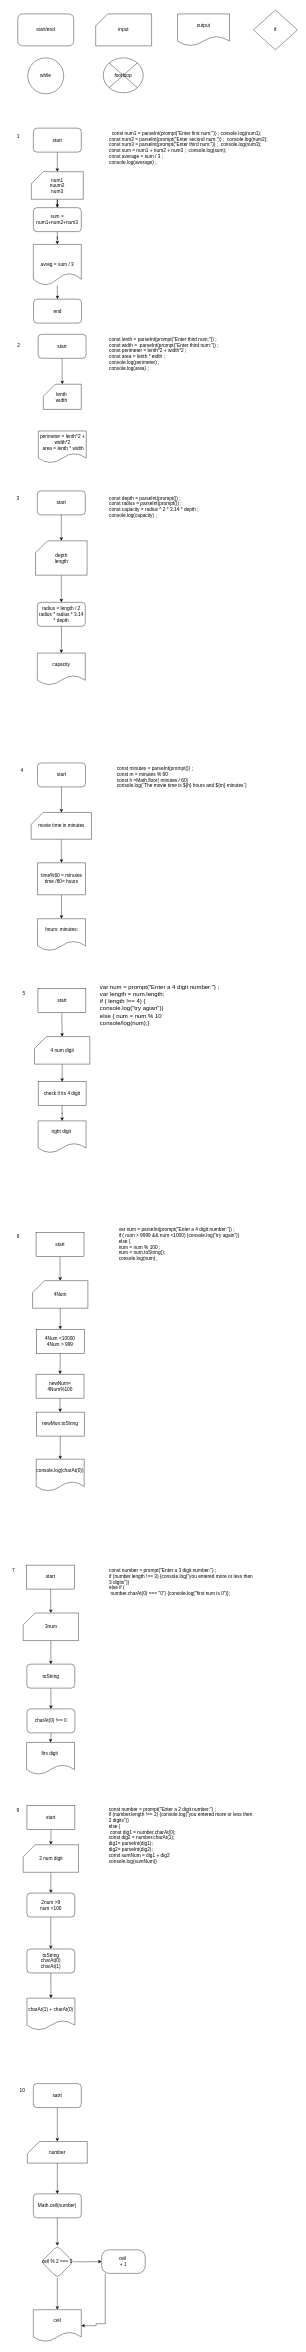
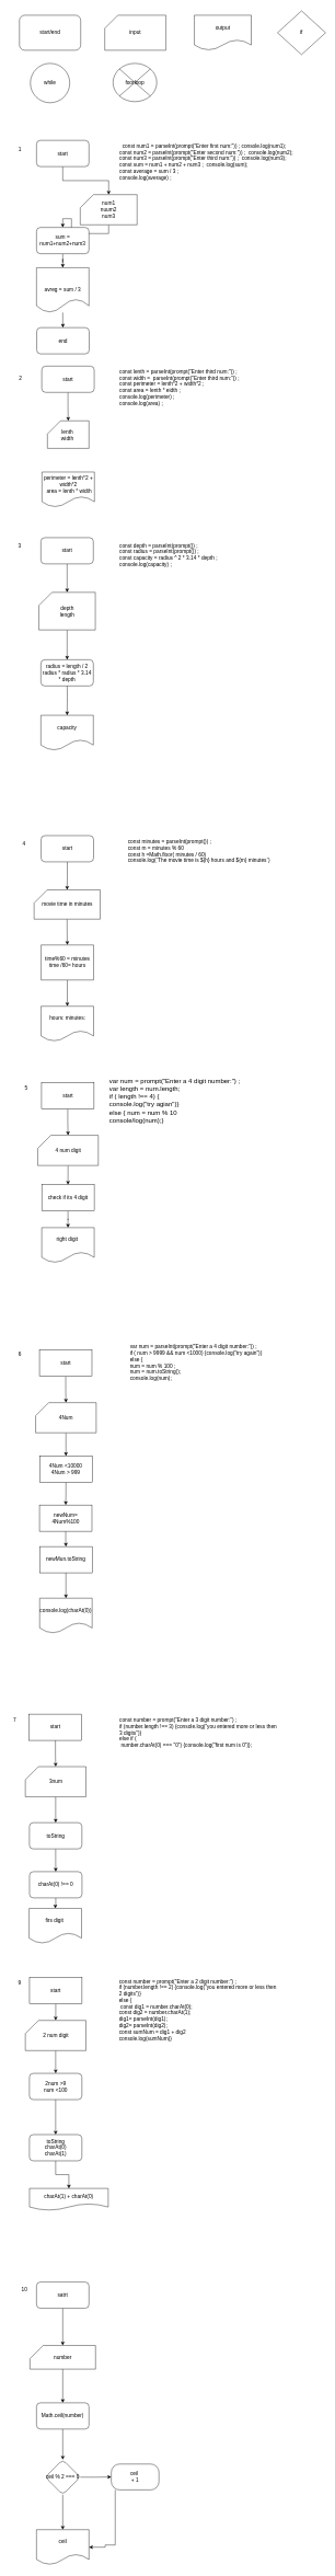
  <mxCell id="0" />
  <mxCell id="1" parent="0" />
  <mxCell id="2" value="start/end" style="rounded=1;whiteSpace=wrap;html=1;" parent="1" vertex="1"><mxGeometry x="44" y="30" width="140" height="80" as="geometry" /></mxCell>
  <mxCell id="3" value="input" style="shape=card;whiteSpace=wrap;html=1;" parent="1" vertex="1"><mxGeometry x="239" y="30" width="140" height="80" as="geometry" /></mxCell>
  <mxCell id="4" value="output" style="shape=document;whiteSpace=wrap;html=1;boundedLbl=1;" parent="1" vertex="1"><mxGeometry x="444" y="30" width="130" height="80" as="geometry" /></mxCell>
  <mxCell id="5" value="while" style="ellipse;whiteSpace=wrap;html=1;aspect=fixed;" parent="1" vertex="1"><mxGeometry x="69" y="140" width="90" height="90" as="geometry" /></mxCell>
  <mxCell id="6" value="foorloop&lt;br&gt;" style="shape=sumEllipse;perimeter=ellipsePerimeter;whiteSpace=wrap;html=1;backgroundOutline=1;" parent="1" vertex="1"><mxGeometry x="258" y="140" width="100" height="87.5" as="geometry" /></mxCell>
  <mxCell id="7" value="if" style="rhombus;whiteSpace=wrap;html=1;" parent="1" vertex="1"><mxGeometry x="634" y="20" width="110" height="100" as="geometry" /></mxCell>
  <mxCell id="8" value="" style="edgeStyle=orthogonalEdgeStyle;rounded=0;orthogonalLoop=1;jettySize=auto;html=1;" parent="1" source="9" target="11" edge="1"><mxGeometry relative="1" as="geometry" /></mxCell>
  <mxCell id="9" value="start" style="rounded=1;whiteSpace=wrap;html=1;" parent="1" vertex="1"><mxGeometry x="83" y="316" width="120" height="60" as="geometry" /></mxCell>
  <mxCell id="10" value="" style="edgeStyle=orthogonalEdgeStyle;rounded=0;orthogonalLoop=1;jettySize=auto;html=1;" parent="1" source="11" target="72" edge="1"><mxGeometry relative="1" as="geometry" /></mxCell>
- <mxCell id="11" value="num1&lt;br&gt;nuum2&lt;br&gt;num3" style="shape=card;whiteSpace=wrap;html=1;" parent="1" vertex="1"><mxGeometry x="78" y="425" width="130" height="69" as="geometry" /></mxCell>
+ <mxCell id="11" value="num1&lt;br&gt;nuum2&lt;br&gt;num3" style="shape=card;whiteSpace=wrap;html=1;" parent="1" vertex="1"><mxGeometry x="183" y="440" width="130" height="69" as="geometry" /></mxCell>
  <mxCell id="12" value="" style="edgeStyle=orthogonalEdgeStyle;rounded=0;orthogonalLoop=1;jettySize=auto;html=1;" parent="1" source="13" target="14" edge="1"><mxGeometry relative="1" as="geometry" /></mxCell>
  <mxCell id="13" value="&lt;br&gt;&lt;br&gt;avreg = sum / 3" style="shape=document;whiteSpace=wrap;html=1;boundedLbl=1;" parent="1" vertex="1"><mxGeometry x="83" y="607" width="120" height="102.5" as="geometry" /></mxCell>
  <mxCell id="14" value="end" style="rounded=1;whiteSpace=wrap;html=1;" parent="1" vertex="1"><mxGeometry x="83.5" y="744" width="120" height="60" as="geometry" /></mxCell>
  <mxCell id="15" value="&lt;div&gt;&amp;nbsp; const num1 = parseInt(prompt(&quot;Enter first num:&quot;)) ; console.log(num1);&lt;/div&gt;&lt;div&gt;const num2 = parseInt(prompt(&quot;Enter second num:&quot;)) ;&amp;nbsp; console.log(num2);&lt;/div&gt;&lt;div&gt;const num3 = parseInt(prompt(&quot;Enter third num:&quot;)) ;&amp;nbsp; console.log(num3);&lt;/div&gt;&lt;div style=&quot;&quot;&gt;const sum = num1 + num2 + num3 ;&amp;nbsp; console.log(sum);&lt;/div&gt;&lt;div&gt;const average = sum / 3 ;&amp;nbsp;&lt;/div&gt;&lt;div&gt;console.log(average) ;&lt;/div&gt;" style="text;html=1;align=left;verticalAlign=middle;resizable=0;points=[];autosize=1;strokeColor=none;fillColor=none;" parent="1" vertex="1"><mxGeometry x="271" y="316" width="415" height="98" as="geometry" /></mxCell>
  <mxCell id="16" value="" style="edgeStyle=orthogonalEdgeStyle;rounded=0;orthogonalLoop=1;jettySize=auto;html=1;" parent="1" source="17" target="18" edge="1"><mxGeometry relative="1" as="geometry" /></mxCell>
  <mxCell id="17" value="start" style="rounded=1;whiteSpace=wrap;html=1;" parent="1" vertex="1"><mxGeometry x="95" y="832" width="120" height="60" as="geometry" /></mxCell>
  <mxCell id="18" value="lenth&amp;nbsp;&lt;br&gt;width&amp;nbsp;&lt;br&gt;" style="shape=card;whiteSpace=wrap;html=1;" parent="1" vertex="1"><mxGeometry x="108" y="957" width="95" height="63" as="geometry" /></mxCell>
  <mxCell id="19" value="perimeter = lenth*2 + width*2&lt;br&gt;&amp;nbsp;area = lenth * width" style="shape=document;whiteSpace=wrap;html=1;boundedLbl=1;" parent="1" vertex="1"><mxGeometry x="95.5" y="1074" width="120" height="80" as="geometry" /></mxCell>
  <mxCell id="20" value="const lenth =&amp;nbsp;parseInt(prompt(&quot;Enter third num:&quot;)) ;&amp;nbsp;&lt;br&gt;const width =&amp;nbsp;&amp;nbsp;parseInt(prompt(&quot;Enter third num:&quot;)) ;&amp;nbsp;&lt;br&gt;const perimeter = lenth*2 + width*2 ;&lt;br&gt;const area = lenth * eidth ;&lt;br&gt;console.log(perimeter) ;&lt;br&gt;console.log(area) ;&amp;nbsp;" style="text;html=1;align=left;verticalAlign=middle;resizable=0;points=[];autosize=1;strokeColor=none;fillColor=none;" parent="1" vertex="1"><mxGeometry x="271" y="832" width="296" height="98" as="geometry" /></mxCell>
  <mxCell id="21" value="" style="edgeStyle=orthogonalEdgeStyle;rounded=0;orthogonalLoop=1;jettySize=auto;html=1;" parent="1" source="22" target="25" edge="1"><mxGeometry relative="1" as="geometry" /></mxCell>
  <mxCell id="22" value="start" style="rounded=1;whiteSpace=wrap;html=1;" parent="1" vertex="1"><mxGeometry x="93" y="1224" width="120" height="60" as="geometry" /></mxCell>
  <mxCell id="23" value="" style="edgeStyle=orthogonalEdgeStyle;rounded=0;orthogonalLoop=1;jettySize=auto;html=1;" parent="1" target="26" edge="1"><mxGeometry relative="1" as="geometry"><mxPoint x="153" y="1545" as="sourcePoint" /></mxGeometry></mxCell>
  <mxCell id="24" value="" style="edgeStyle=orthogonalEdgeStyle;rounded=0;orthogonalLoop=1;jettySize=auto;html=1;" parent="1" source="25" target="34" edge="1"><mxGeometry relative="1" as="geometry" /></mxCell>
  <mxCell id="25" value="depth&lt;br&gt;length" style="shape=card;whiteSpace=wrap;html=1;" parent="1" vertex="1"><mxGeometry x="88.5" y="1349" width="129" height="86" as="geometry" /></mxCell>
  <mxCell id="26" value="capacity" style="shape=document;whiteSpace=wrap;html=1;boundedLbl=1;" parent="1" vertex="1"><mxGeometry x="93" y="1630" width="120" height="80" as="geometry" /></mxCell>
  <mxCell id="27" value="const depth =&amp;nbsp;parseInt(prompt()) ;&lt;br&gt;const radius =&amp;nbsp;parseInt(prompt()) ;&lt;br&gt;const capacity = radius ^ 2 * 3.14 * depth ;&lt;br&gt;console.log(capacity) ;" style="text;html=1;align=left;verticalAlign=middle;resizable=0;points=[];autosize=1;strokeColor=none;fillColor=none;" parent="1" vertex="1"><mxGeometry x="271" y="1229" width="242" height="70" as="geometry" /></mxCell>
  <mxCell id="28" value="" style="edgeStyle=orthogonalEdgeStyle;rounded=0;orthogonalLoop=1;jettySize=auto;html=1;" parent="1" source="29" target="31" edge="1"><mxGeometry relative="1" as="geometry" /></mxCell>
  <mxCell id="29" value="start" style="rounded=1;whiteSpace=wrap;html=1;" parent="1" vertex="1"><mxGeometry x="93.5" y="1905" width="120" height="60" as="geometry" /></mxCell>
  <mxCell id="30" value="" style="edgeStyle=orthogonalEdgeStyle;rounded=0;orthogonalLoop=1;jettySize=auto;html=1;" parent="1" source="31" target="33" edge="1"><mxGeometry relative="1" as="geometry" /></mxCell>
  <mxCell id="31" value="movie time in minutes&lt;br&gt;" style="shape=card;whiteSpace=wrap;html=1;" parent="1" vertex="1"><mxGeometry x="77.5" y="2029" width="151" height="67" as="geometry" /></mxCell>
  <mxCell id="32" value="" style="edgeStyle=orthogonalEdgeStyle;rounded=0;orthogonalLoop=1;jettySize=auto;html=1;" parent="1" source="33" target="35" edge="1"><mxGeometry relative="1" as="geometry" /></mxCell>
  <mxCell id="33" value="time%60 = minutes&lt;br&gt;time /60= hours" style="shape=document;whiteSpace=wrap;html=1;boundedLbl=1;size=0;" parent="1" vertex="1"><mxGeometry x="93.5" y="2155" width="120" height="80" as="geometry" /></mxCell>
  <mxCell id="34" value="radius = length / 2&lt;br&gt;radius * radius * 3.14 * depth" style="rounded=1;whiteSpace=wrap;html=1;" parent="1" vertex="1"><mxGeometry x="93" y="1503" width="120" height="60" as="geometry" /></mxCell>
  <mxCell id="35" value="hours: minutes:" style="shape=document;whiteSpace=wrap;html=1;boundedLbl=1;" parent="1" vertex="1"><mxGeometry x="93.5" y="2295" width="120" height="80" as="geometry" /></mxCell>
  <mxCell id="36" value="" style="edgeStyle=orthogonalEdgeStyle;rounded=0;orthogonalLoop=1;jettySize=auto;html=1;" parent="1" source="37" target="39" edge="1"><mxGeometry relative="1" as="geometry" /></mxCell>
  <mxCell id="37" value="start" style="whiteSpace=wrap;html=1;" parent="1" vertex="1"><mxGeometry x="94.5" y="2470" width="120" height="60" as="geometry" /></mxCell>
  <mxCell id="38" value="" style="edgeStyle=orthogonalEdgeStyle;rounded=0;orthogonalLoop=1;jettySize=auto;html=1;" parent="1" source="39" target="74" edge="1"><mxGeometry relative="1" as="geometry" /></mxCell>
  <mxCell id="39" value="4 num digit" style="shape=card;whiteSpace=wrap;html=1;" parent="1" vertex="1"><mxGeometry x="85.75" y="2590" width="138.5" height="69" as="geometry" /></mxCell>
  <mxCell id="40" value="right digit&amp;nbsp;" style="shape=document;whiteSpace=wrap;html=1;boundedLbl=1;" parent="1" vertex="1"><mxGeometry x="95" y="2801" width="120" height="80" as="geometry" /></mxCell>
  <mxCell id="41" value="" style="edgeStyle=orthogonalEdgeStyle;rounded=0;orthogonalLoop=1;jettySize=auto;html=1;" parent="1" source="42" target="44" edge="1"><mxGeometry relative="1" as="geometry" /></mxCell>
  <mxCell id="42" value="start" style="whiteSpace=wrap;html=1;" parent="1" vertex="1"><mxGeometry x="89.75" y="3081" width="120" height="60" as="geometry" /></mxCell>
  <mxCell id="43" value="" style="edgeStyle=orthogonalEdgeStyle;rounded=0;orthogonalLoop=1;jettySize=auto;html=1;" parent="1" source="44" target="76" edge="1"><mxGeometry relative="1" as="geometry" /></mxCell>
  <mxCell id="44" value="4Num" style="shape=card;whiteSpace=wrap;html=1;" parent="1" vertex="1"><mxGeometry x="81" y="3201" width="138.5" height="69" as="geometry" /></mxCell>
  <mxCell id="45" value="console.log(charAt(0))" style="shape=document;whiteSpace=wrap;html=1;boundedLbl=1;" parent="1" vertex="1"><mxGeometry x="90.25" y="3648" width="120" height="80" as="geometry" /></mxCell>
  <mxCell id="46" value="" style="edgeStyle=orthogonalEdgeStyle;rounded=0;orthogonalLoop=1;jettySize=auto;html=1;" parent="1" source="47" target="49" edge="1"><mxGeometry relative="1" as="geometry" /></mxCell>
  <mxCell id="47" value="start" style="whiteSpace=wrap;html=1;" parent="1" vertex="1"><mxGeometry x="66.25" y="3913" width="120" height="60" as="geometry" /></mxCell>
  <mxCell id="48" value="" style="edgeStyle=orthogonalEdgeStyle;rounded=0;orthogonalLoop=1;jettySize=auto;html=1;" parent="1" source="49" target="52" edge="1"><mxGeometry relative="1" as="geometry" /></mxCell>
  <mxCell id="49" value="3num" style="shape=card;whiteSpace=wrap;html=1;" parent="1" vertex="1"><mxGeometry x="57.5" y="4033" width="138.5" height="69" as="geometry" /></mxCell>
  <mxCell id="50" value="firs digit&amp;nbsp;" style="shape=document;whiteSpace=wrap;html=1;boundedLbl=1;" parent="1" vertex="1"><mxGeometry x="66" y="4357" width="120" height="80" as="geometry" /></mxCell>
  <mxCell id="51" value="" style="edgeStyle=orthogonalEdgeStyle;rounded=0;orthogonalLoop=1;jettySize=auto;html=1;" parent="1" source="52" target="82" edge="1"><mxGeometry relative="1" as="geometry" /></mxCell>
  <mxCell id="52" value="toString" style="rounded=1;whiteSpace=wrap;html=1;" parent="1" vertex="1"><mxGeometry x="66.75" y="4161" width="120" height="60" as="geometry" /></mxCell>
  <mxCell id="53" value="" style="edgeStyle=orthogonalEdgeStyle;rounded=0;orthogonalLoop=1;jettySize=auto;html=1;" parent="1" source="54" target="56" edge="1"><mxGeometry relative="1" as="geometry" /></mxCell>
  <mxCell id="54" value="start" style="whiteSpace=wrap;html=1;" parent="1" vertex="1"><mxGeometry x="67" y="4515" width="120" height="60" as="geometry" /></mxCell>
  <mxCell id="55" value="" style="edgeStyle=orthogonalEdgeStyle;rounded=0;orthogonalLoop=1;jettySize=auto;html=1;" parent="1" source="56" target="84" edge="1"><mxGeometry relative="1" as="geometry" /></mxCell>
  <mxCell id="56" value="2 num digit" style="shape=card;whiteSpace=wrap;html=1;" parent="1" vertex="1"><mxGeometry x="57.5" y="4613" width="138.5" height="69" as="geometry" /></mxCell>
  <mxCell id="57" value="5&lt;br&gt;" style="text;html=1;align=center;verticalAlign=middle;resizable=0;points=[];autosize=1;strokeColor=none;fillColor=none;" parent="1" vertex="1"><mxGeometry x="46" y="2470" width="25" height="26" as="geometry" /></mxCell>
  <mxCell id="58" value="6" style="text;html=1;align=center;verticalAlign=middle;resizable=0;points=[];autosize=1;strokeColor=none;fillColor=none;" parent="1" vertex="1"><mxGeometry x="32" y="3078" width="25" height="26" as="geometry" /></mxCell>
  <mxCell id="59" value="7" style="text;html=1;align=center;verticalAlign=middle;resizable=0;points=[];autosize=1;strokeColor=none;fillColor=none;" parent="1" vertex="1"><mxGeometry x="20" y="3914" width="25" height="26" as="geometry" /></mxCell>
- <mxCell id="60" value="charAt(1) + charAt(0)" style="shape=document;whiteSpace=wrap;html=1;boundedLbl=1;" parent="1" vertex="1"><mxGeometry x="67" y="4997" width="120" height="80" as="geometry" /></mxCell>
+ <mxCell id="60" value="charAt(1) + charAt(0)" style="shape=document;whiteSpace=wrap;html=1;boundedLbl=1;" parent="1" vertex="1"><mxGeometry x="67" y="4997" width="180" height="50" as="geometry" /></mxCell>
  <mxCell id="61" value="1" style="text;html=1;align=center;verticalAlign=middle;resizable=0;points=[];autosize=1;strokeColor=none;fillColor=none;" parent="1" vertex="1"><mxGeometry x="32" y="325" width="25" height="26" as="geometry" /></mxCell>
  <mxCell id="62" value="2" style="text;html=1;align=center;verticalAlign=middle;resizable=0;points=[];autosize=1;strokeColor=none;fillColor=none;" parent="1" vertex="1"><mxGeometry x="33" y="848" width="25" height="26" as="geometry" /></mxCell>
  <mxCell id="63" value="3" style="text;html=1;align=center;verticalAlign=middle;resizable=0;points=[];autosize=1;strokeColor=none;fillColor=none;" parent="1" vertex="1"><mxGeometry x="31" y="1230" width="25" height="26" as="geometry" /></mxCell>
  <mxCell id="64" value="4" style="text;html=1;align=center;verticalAlign=middle;resizable=0;points=[];autosize=1;strokeColor=none;fillColor=none;" parent="1" vertex="1"><mxGeometry x="41" y="1911" width="25" height="26" as="geometry" /></mxCell>
  <mxCell id="65" value="const minutes =&amp;nbsp;parseInt(prompt()) ;&lt;br&gt;const m = minutes % 60&lt;br&gt;const h =Math.floor( minutes / 60)&lt;br&gt;console.log(`The movie time is ${h} hours and ${m} minutes`)&amp;nbsp;" style="text;html=1;align=left;verticalAlign=middle;resizable=0;points=[];autosize=1;strokeColor=none;fillColor=none;strokeWidth=3;" parent="1" vertex="1"><mxGeometry x="290" y="1905" width="347" height="70" as="geometry" /></mxCell>
  <mxCell id="66" value="&lt;font style=&quot;font-size: 15px;&quot;&gt;var num = prompt(&quot;Enter a 4 digit number:&quot;) ;&lt;br&gt;var length = num.length;&lt;br&gt;if ( length !== 4) {&lt;br&gt;console.log(&quot;try agian&quot;)}&lt;br&gt;else { num = num % 10&lt;br&gt;console/log(num);}&lt;br&gt;&lt;br&gt;&lt;/font&gt;" style="text;html=1;align=left;verticalAlign=middle;resizable=0;points=[];autosize=1;strokeColor=none;fillColor=none;" parent="1" vertex="1"><mxGeometry x="248" y="2450" width="317" height="138" as="geometry" /></mxCell>
  <mxCell id="67" value="const number = prompt(&quot;Enter a 3 digit number:&quot;) ;&#10;if (number.length !== 3) {console.log(&quot;you entered more or less then 3 digits&quot;)}&#10;else if (&#10; number.charAt(0) === &quot;0&quot;) {console.log(&quot;first num is 0&quot;)};" style="text;whiteSpace=wrap;" parent="1" vertex="1"><mxGeometry x="271" y="3913" width="366" height="65" as="geometry" /></mxCell>
  <mxCell id="68" value="const number = prompt(&quot;Enter a 2 digit number:&quot;) ;&#10;if (number.length !== 2) {console.log(&quot;you entered more or less then 2 digits&quot;)}&#10;else {&#10; const dig1 = number.charAt(0);&#10;const dig2 = number.charAt(1);&#10;dig1= parseInt(dig1);&#10;dig2= parseInt(dig2);&#10;const sumNum = dig1 + dig2&#10;console.log(sumNum)}" style="text;whiteSpace=wrap;" parent="1" vertex="1"><mxGeometry x="269.5" y="4510" width="366" height="65" as="geometry" /></mxCell>
  <mxCell id="69" value="9" style="text;html=1;align=center;verticalAlign=middle;resizable=0;points=[];autosize=1;strokeColor=none;fillColor=none;" parent="1" vertex="1"><mxGeometry x="31" y="4515" width="25" height="26" as="geometry" /></mxCell>
  <mxCell id="70" value="var num = parseInt(prompt(&quot;Enter a 4 digit number:&quot;)) ;&lt;br&gt;if ( num &amp;gt; 9999 &amp;amp;&amp;amp; num &amp;lt;1000) {console.log(&quot;try again&quot;)}&lt;br&gt;else {&lt;br&gt;num = num % 100 ;&lt;br&gt;num = num.toString();&lt;br&gt;console.log(num);" style="text;html=1;align=left;verticalAlign=middle;resizable=0;points=[];autosize=1;strokeColor=none;fillColor=none;" parent="1" vertex="1"><mxGeometry x="295" y="3060" width="320" height="98" as="geometry" /></mxCell>
  <mxCell id="71" value="" style="edgeStyle=orthogonalEdgeStyle;rounded=0;orthogonalLoop=1;jettySize=auto;html=1;" parent="1" source="72" target="13" edge="1"><mxGeometry relative="1" as="geometry" /></mxCell>
  <mxCell id="72" value="sum = num1+num2+num3" style="rounded=1;whiteSpace=wrap;html=1;" parent="1" vertex="1"><mxGeometry x="83" y="515" width="120" height="60" as="geometry" /></mxCell>
  <mxCell id="73" value="" style="edgeStyle=orthogonalEdgeStyle;rounded=0;orthogonalLoop=1;jettySize=auto;html=1;" parent="1" source="74" target="40" edge="1"><mxGeometry relative="1" as="geometry" /></mxCell>
  <mxCell id="74" value="check if its 4 digit" style="whiteSpace=wrap;html=1;" parent="1" vertex="1"><mxGeometry x="95" y="2703" width="120" height="60" as="geometry" /></mxCell>
  <mxCell id="75" value="" style="edgeStyle=orthogonalEdgeStyle;rounded=0;orthogonalLoop=1;jettySize=auto;html=1;" parent="1" source="76" target="78" edge="1"><mxGeometry relative="1" as="geometry" /></mxCell>
  <mxCell id="76" value="4Num &amp;lt;10000&lt;br&gt;4Num &amp;gt; 999" style="whiteSpace=wrap;html=1;" parent="1" vertex="1"><mxGeometry x="90.25" y="3323" width="120" height="60" as="geometry" /></mxCell>
  <mxCell id="77" value="" style="edgeStyle=orthogonalEdgeStyle;rounded=0;orthogonalLoop=1;jettySize=auto;html=1;" parent="1" source="78" target="80" edge="1"><mxGeometry relative="1" as="geometry" /></mxCell>
  <mxCell id="78" value="newNum= 4Num%100" style="whiteSpace=wrap;html=1;" parent="1" vertex="1"><mxGeometry x="89.75" y="3435" width="120" height="60" as="geometry" /></mxCell>
  <mxCell id="79" value="" style="edgeStyle=orthogonalEdgeStyle;rounded=0;orthogonalLoop=1;jettySize=auto;html=1;" parent="1" source="80" target="45" edge="1"><mxGeometry relative="1" as="geometry" /></mxCell>
  <mxCell id="80" value="newMun.toString" style="whiteSpace=wrap;html=1;" parent="1" vertex="1"><mxGeometry x="90.25" y="3530" width="120" height="60" as="geometry" /></mxCell>
  <mxCell id="81" value="" style="edgeStyle=orthogonalEdgeStyle;rounded=0;orthogonalLoop=1;jettySize=auto;html=1;" parent="1" source="82" target="50" edge="1"><mxGeometry relative="1" as="geometry" /></mxCell>
  <mxCell id="82" value="charAt(0) !== 0" style="whiteSpace=wrap;html=1;rounded=1;" parent="1" vertex="1"><mxGeometry x="67" y="4273" width="120" height="60" as="geometry" /></mxCell>
  <mxCell id="83" value="" style="edgeStyle=orthogonalEdgeStyle;rounded=0;orthogonalLoop=1;jettySize=auto;html=1;" parent="1" source="84" target="86" edge="1"><mxGeometry relative="1" as="geometry" /></mxCell>
  <mxCell id="84" value="2num &amp;gt;9&lt;br&gt;num &amp;lt;100" style="rounded=1;whiteSpace=wrap;html=1;" parent="1" vertex="1"><mxGeometry x="66.75" y="4734" width="120" height="60" as="geometry" /></mxCell>
  <mxCell id="85" value="" style="edgeStyle=orthogonalEdgeStyle;rounded=0;orthogonalLoop=1;jettySize=auto;html=1;" parent="1" source="86" target="60" edge="1"><mxGeometry relative="1" as="geometry" /></mxCell>
  <mxCell id="86" value="toString&lt;br&gt;charAt(0)&lt;br&gt;charAt(1)" style="whiteSpace=wrap;html=1;rounded=1;" parent="1" vertex="1"><mxGeometry x="66.75" y="4874" width="120" height="60" as="geometry" /></mxCell>
  <mxCell id="87" value="" style="edgeStyle=orthogonalEdgeStyle;rounded=0;orthogonalLoop=1;jettySize=auto;html=1;" parent="1" source="88" target="90" edge="1"><mxGeometry relative="1" as="geometry" /></mxCell>
  <mxCell id="88" value="satrt" style="rounded=1;whiteSpace=wrap;html=1;" parent="1" vertex="1"><mxGeometry x="83" y="5211" width="120" height="60" as="geometry" /></mxCell>
  <mxCell id="89" value="" style="edgeStyle=orthogonalEdgeStyle;rounded=0;orthogonalLoop=1;jettySize=auto;html=1;" parent="1" source="90" target="92" edge="1"><mxGeometry relative="1" as="geometry" /></mxCell>
  <mxCell id="90" value="number" style="shape=card;whiteSpace=wrap;html=1;" parent="1" vertex="1"><mxGeometry x="68" y="5356" width="150" height="54" as="geometry" /></mxCell>
  <mxCell id="91" value="" style="edgeStyle=orthogonalEdgeStyle;rounded=0;orthogonalLoop=1;jettySize=auto;html=1;" parent="1" source="92" target="95" edge="1"><mxGeometry relative="1" as="geometry" /></mxCell>
  <mxCell id="92" value="Math.ceil(number)" style="rounded=1;whiteSpace=wrap;html=1;" parent="1" vertex="1"><mxGeometry x="83" y="5487" width="120" height="60" as="geometry" /></mxCell>
  <mxCell id="93" value="" style="edgeStyle=orthogonalEdgeStyle;rounded=0;orthogonalLoop=1;jettySize=auto;html=1;" parent="1" source="95" target="96" edge="1"><mxGeometry relative="1" as="geometry" /></mxCell>
  <mxCell id="94" value="" style="edgeStyle=orthogonalEdgeStyle;rounded=0;orthogonalLoop=1;jettySize=auto;html=1;" parent="1" source="95" target="98" edge="1"><mxGeometry relative="1" as="geometry" /></mxCell>
  <mxCell id="95" value="ceil % 2 === 0" style="rhombus;whiteSpace=wrap;html=1;rounded=1;" parent="1" vertex="1"><mxGeometry x="103" y="5617" width="80" height="80" as="geometry" /></mxCell>
  <mxCell id="96" value="ceil" style="shape=document;whiteSpace=wrap;html=1;boundedLbl=1;rounded=1;" parent="1" vertex="1"><mxGeometry x="83" y="5777" width="120" height="80" as="geometry" /></mxCell>
  <mxCell id="97" value="" style="edgeStyle=orthogonalEdgeStyle;rounded=0;orthogonalLoop=1;jettySize=auto;html=1;" parent="1" source="98" target="96" edge="1"><mxGeometry relative="1" as="geometry"><mxPoint x="308.5" y="5766" as="targetPoint" /><Array as="points"><mxPoint x="263" y="5812" /><mxPoint x="240" y="5812" /><mxPoint x="240" y="5817" /></Array></mxGeometry></mxCell>
  <mxCell id="98" value="ceil&amp;nbsp;&lt;br&gt;+ 1" style="whiteSpace=wrap;html=1;rounded=1;arcSize=32;" parent="1" vertex="1"><mxGeometry x="254" y="5627" width="109" height="59" as="geometry" /></mxCell>
  <mxCell id="99" value="10" style="text;html=1;align=center;verticalAlign=middle;resizable=0;points=[];autosize=1;strokeColor=none;fillColor=none;" parent="1" vertex="1"><mxGeometry x="39" y="5215" width="31" height="26" as="geometry" /></mxCell>
